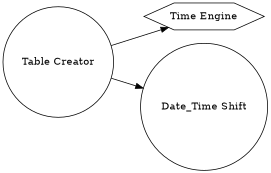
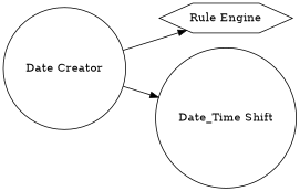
  digraph {
    rankdir=LR
    node [shape=circle]
-   n1 [label="Table Creator"]
-   n2 [label="Time Engine" shape=hexagon]
+   n1 [label="Date Creator"]
+   n2 [label="Rule Engine" shape=hexagon]
    n3 [label="Date_Time Shift"]
    n1 -> n2
    n1 -> n3
  }
